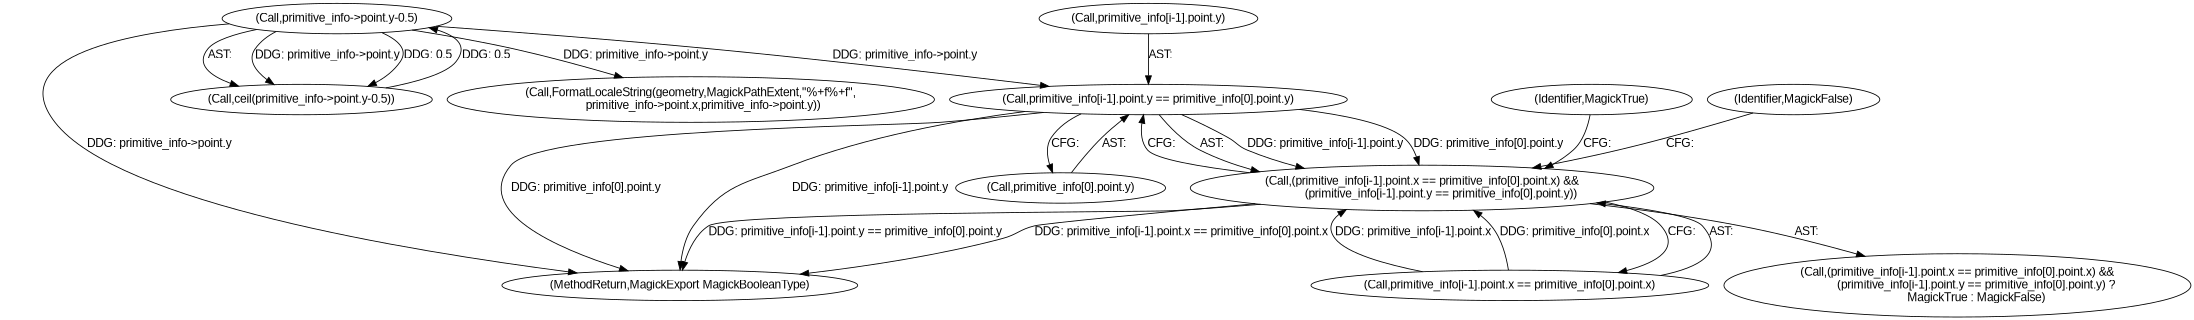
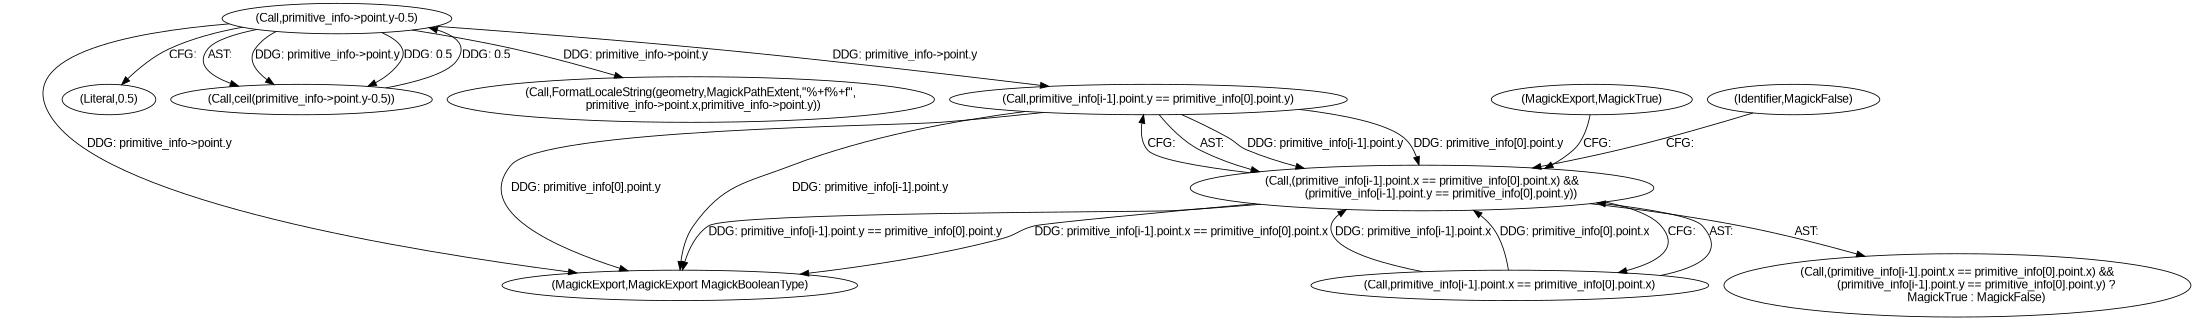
  digraph {
    fontname="Liberation Sans"
    node [fontname="Liberation Sans"]
    edge [fontname="Liberation Sans"]
    n1 [label="(Call,primitive_info[i-1].point.y == primitive_info[0].point.y)"]
    n2 [label="(Call,(primitive_info[i-1].point.x == primitive_info[0].point.x) &&\n            (primitive_info[i-1].point.y == primitive_info[0].point.y))"]
-   n3 [label="(MethodReturn,MagickExport MagickBooleanType)"]
-   n4 [label="(Call,primitive_info[0].point.y)"]
+   n3 [label="(MagickExport,MagickExport MagickBooleanType)"]
    n5 [label="(Call,(primitive_info[i-1].point.x == primitive_info[0].point.x) &&\n            (primitive_info[i-1].point.y == primitive_info[0].point.y) ?\n            MagickTrue : MagickFalse)"]
    n6 [label="(Call,primitive_info[i-1].point.x == primitive_info[0].point.x)"]
    n7 [label="(Call,primitive_info->point.y-0.5)"]
+   n8 [label="(Literal,0.5)"]
    n9 [label="(Call,ceil(primitive_info->point.y-0.5))"]
    n10 [label="(Call,FormatLocaleString(geometry,MagickPathExtent,\"%+f%+f\",\n        primitive_info->point.x,primitive_info->point.y))"]
-   n11 [label="(Identifier,MagickTrue)"]
+   n11 [label="(MagickExport,MagickTrue)"]
    n12 [label="(Identifier,MagickFalse)"]
-   n13 [label="(Call,primitive_info[i-1].point.y)"]
    n1 -> n2 [label="AST: "]
    n1 -> n2 [label="DDG: primitive_info[i-1].point.y"]
    n1 -> n2 [label="DDG: primitive_info[0].point.y"]
    n1 -> n3 [label="DDG: primitive_info[0].point.y"]
    n1 -> n3 [label="DDG: primitive_info[i-1].point.y"]
-   n1 -> n4 [label="CFG: "]
    n2 -> n1 [label="CFG: "]
    n2 -> n3 [label="DDG: primitive_info[i-1].point.y == primitive_info[0].point.y"]
    n2 -> n3 [label="DDG: primitive_info[i-1].point.x == primitive_info[0].point.x"]
    n2 -> n5 [label="AST: "]
    n2 -> n6 [label="CFG: "]
-   n4 -> n1 [label="AST: "]
    n6 -> n2 [label="AST: "]
    n6 -> n2 [label="DDG: primitive_info[i-1].point.x"]
    n6 -> n2 [label="DDG: primitive_info[0].point.x"]
    n7 -> n1 [label="DDG: primitive_info->point.y"]
    n7 -> n3 [label="DDG: primitive_info->point.y"]
+   n7 -> n8 [label="CFG: "]
    n7 -> n9 [label="AST: "]
    n7 -> n9 [label="DDG: primitive_info->point.y"]
    n7 -> n9 [label="DDG: 0.5"]
    n7 -> n10 [label="DDG: primitive_info->point.y"]
    n9 -> n7 [label="DDG: 0.5"]
    n11 -> n2 [label="CFG: "]
    n12 -> n2 [label="CFG: "]
-   n13 -> n1 [label="AST: "]
  }
